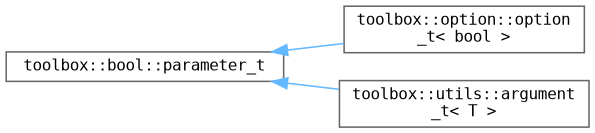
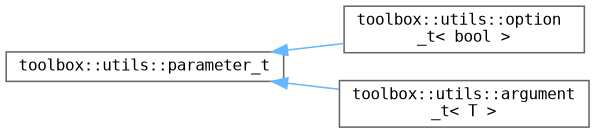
  digraph {
    fontname="DejaVu Sans Mono"
    rankdir=LR
    node [color=grey40 fillcolor=white fontname="DejaVu Sans Mono" fontsize=10 shape=box style=filled]
    edge [color=steelblue1 dir=back fontname="DejaVu Sans Mono" fontsize=10 labelfontname=Helvetica labelfontsize=10 style=solid]
-   n1 [height=0.2 label="toolbox::bool::parameter_t" width=0.4]
-   n2 [height=0.2 label="toolbox::option::option\l_t\< bool \>" width=0.4]
+   n1 [height=0.2 label="toolbox::utils::parameter_t" width=0.4]
+   n2 [height=0.2 label="toolbox::utils::option\l_t\< bool \>" width=0.4]
    n3 [height=0.2 label="toolbox::utils::argument\l_t\< T \>" width=0.4]
    n1 -> n2
    n1 -> n3
  }
